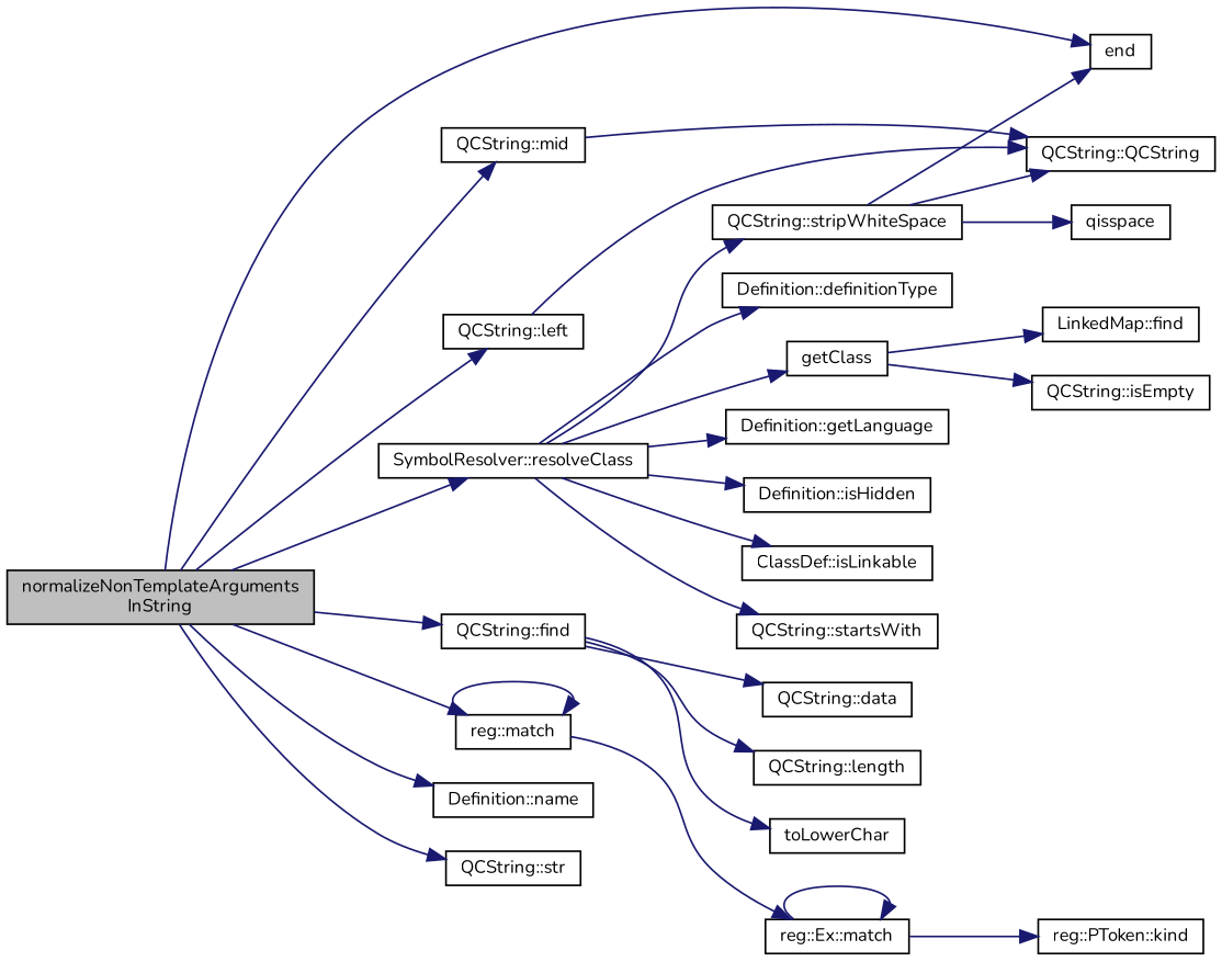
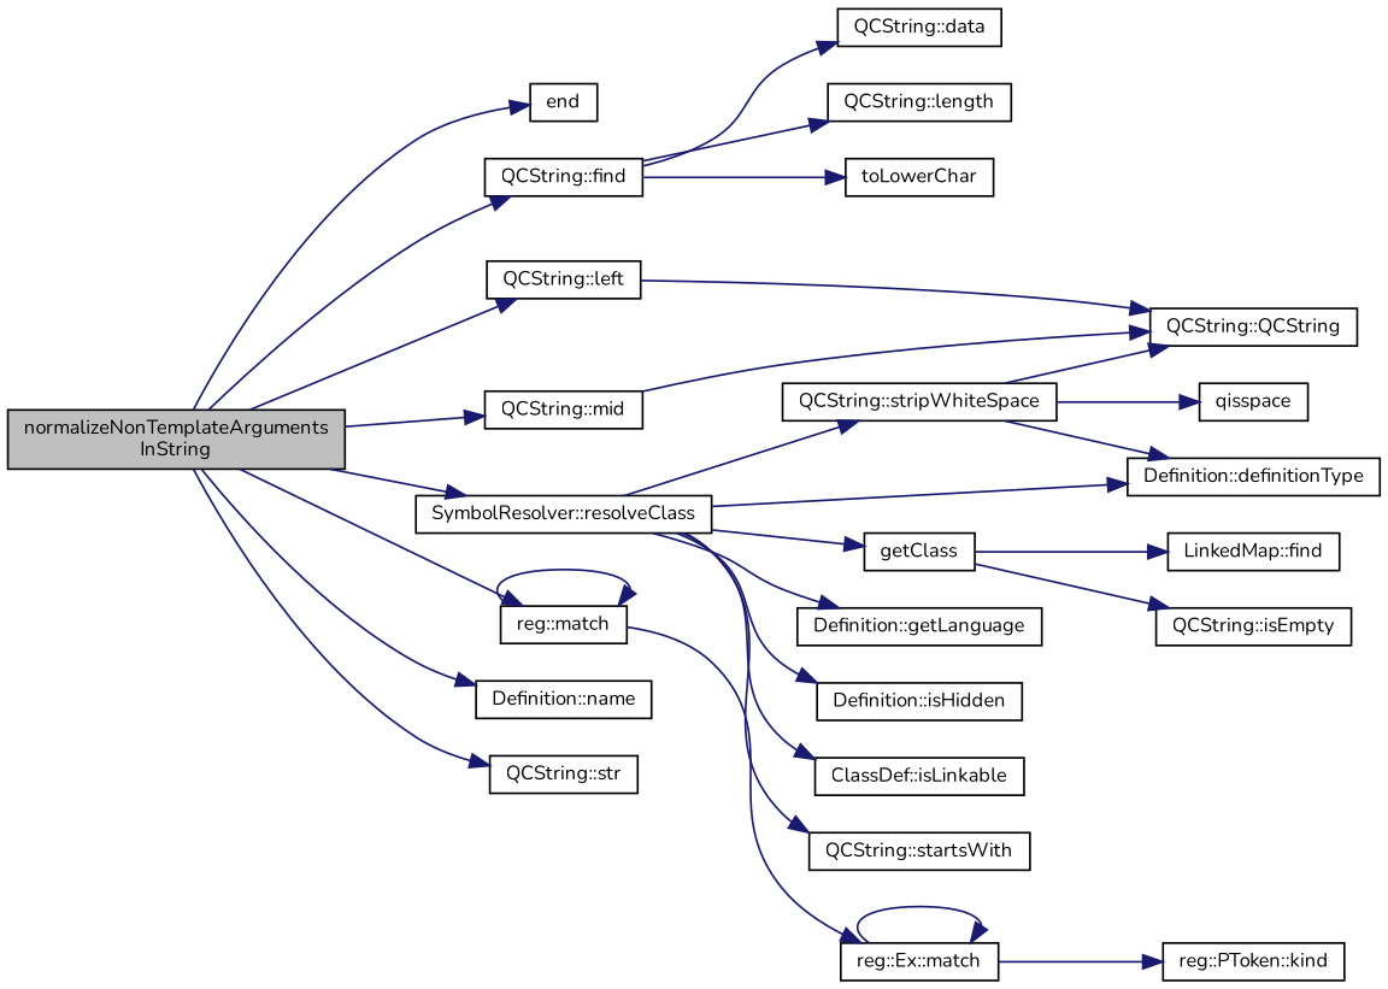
  digraph {
    fontname=Nunito
    rankdir=LR
    node [color=black fillcolor=white fontname=Nunito fontsize=10 shape=record style=filled]
    edge [color=midnightblue fontname=Nunito fontsize=10 labelfontname=Helvetica labelfontsize=10 style=solid]
    n1 [fillcolor=grey75 fontcolor=black height=0.2 label="normalizeNonTemplateArguments\lInString" width=0.4]
    n2 [height=0.2 label=end width=0.4]
    n3 [height=0.2 label="QCString::find" width=0.4]
    n4 [height=0.2 label="QCString::left" width=0.4]
    n5 [height=0.2 label="reg::match" width=0.4]
    n6 [height=0.2 label="QCString::mid" width=0.4]
    n7 [height=0.2 label="Definition::name" width=0.4]
    n8 [height=0.2 label="SymbolResolver::resolveClass" width=0.4]
    n9 [height=0.2 label="QCString::str" width=0.4]
    n10 [height=0.2 label="QCString::data" width=0.4]
    n11 [height=0.2 label="QCString::length" width=0.4]
    n12 [height=0.2 label=toLowerChar width=0.4]
    n13 [height=0.2 label="QCString::QCString" width=0.4]
    n14 [height=0.2 label="reg::Ex::match" width=0.4]
    n15 [height=0.2 label="Definition::definitionType" width=0.4]
    n16 [height=0.2 label=getClass width=0.4]
    n17 [height=0.2 label="Definition::getLanguage" width=0.4]
    n18 [height=0.2 label="Definition::isHidden" width=0.4]
    n19 [height=0.2 label="ClassDef::isLinkable" width=0.4]
    n20 [height=0.2 label="QCString::startsWith" width=0.4]
    n21 [height=0.2 label="QCString::stripWhiteSpace" width=0.4]
    n22 [height=0.2 label="reg::PToken::kind" width=0.4]
    n23 [height=0.2 label="LinkedMap::find" width=0.4]
    n24 [height=0.2 label="QCString::isEmpty" width=0.4]
    n25 [height=0.2 label=qisspace width=0.4]
    n1 -> n2
    n1 -> n3
    n1 -> n4
    n1 -> n5
    n1 -> n6
    n1 -> n7
    n1 -> n8
    n1 -> n9
    n3 -> n10
    n3 -> n11
    n3 -> n12
    n4 -> n13
    n5 -> n5
    n5 -> n14
    n6 -> n13
    n8 -> n15
    n8 -> n16
    n8 -> n17
    n8 -> n18
    n8 -> n19
    n8 -> n20
    n8 -> n21
    n14 -> n14
    n14 -> n22
    n16 -> n23
    n16 -> n24
-   n21 -> n2
+   n21 -> n15
    n21 -> n13
    n21 -> n25
  }
